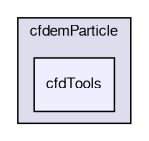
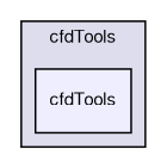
  digraph {
    compound=true
    n1 [fillcolor="#eeeeff" fontname=FreeSans fontsize=10 label=cfdTools pencolor=black shape=box style=filled]
    subgraph cluster_1 {
      bgcolor="#ddddee"
      fontname=FreeSans
      fontsize=10
-     label=cfdemParticle
+     label=cfdTools
      pencolor=black
      n1
    }
  }
